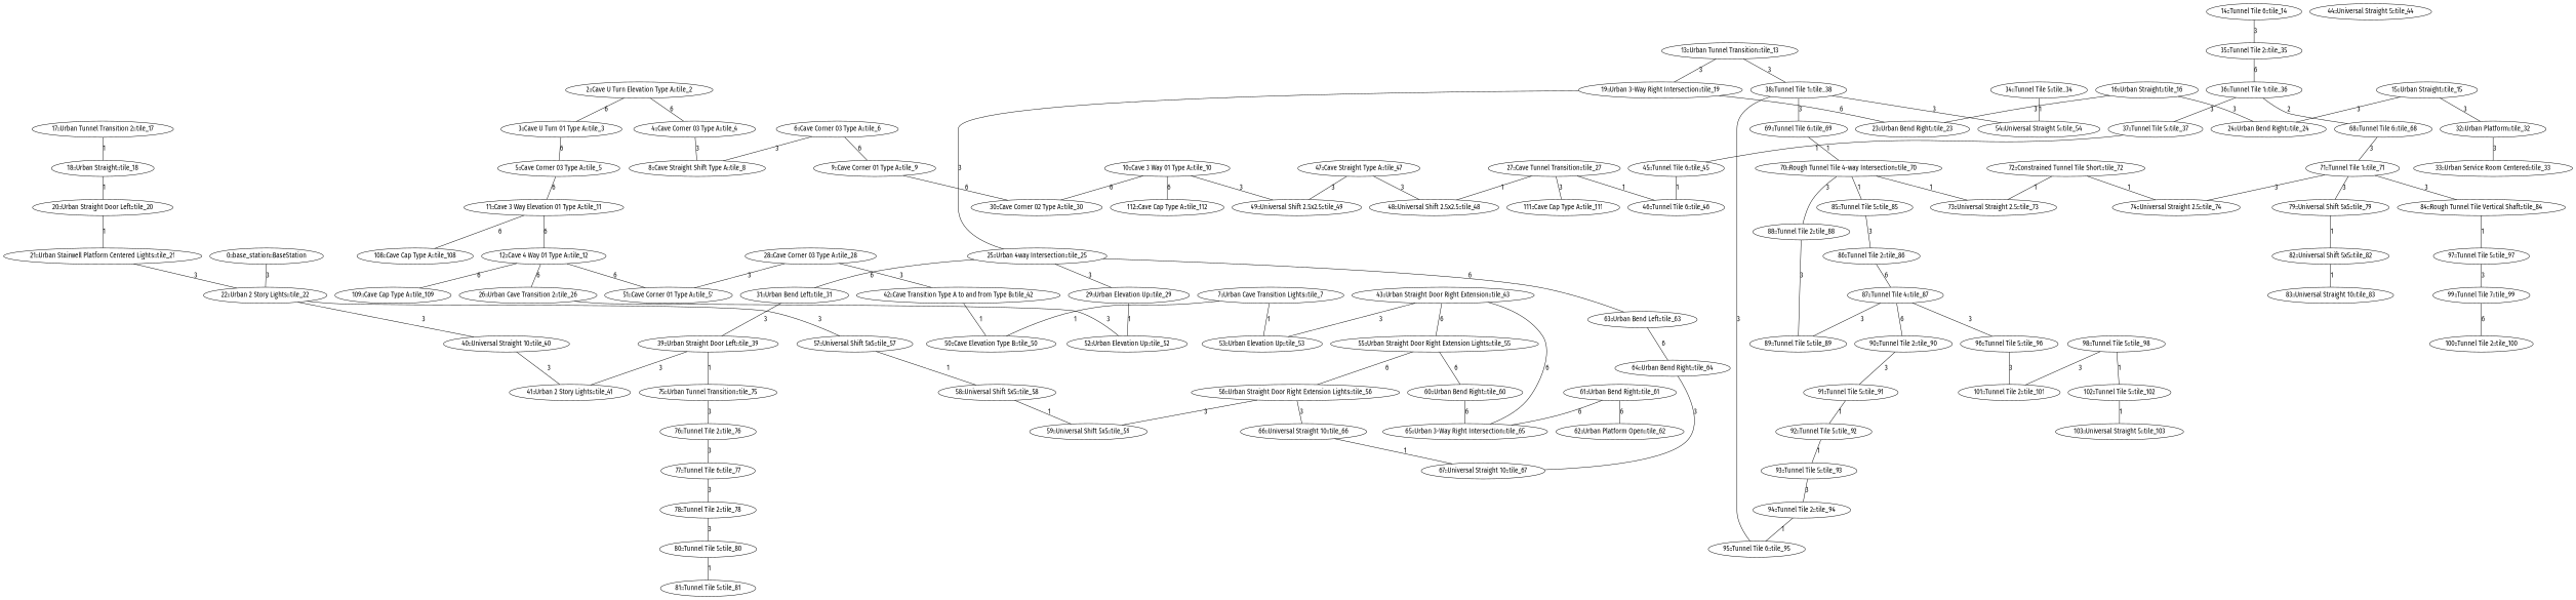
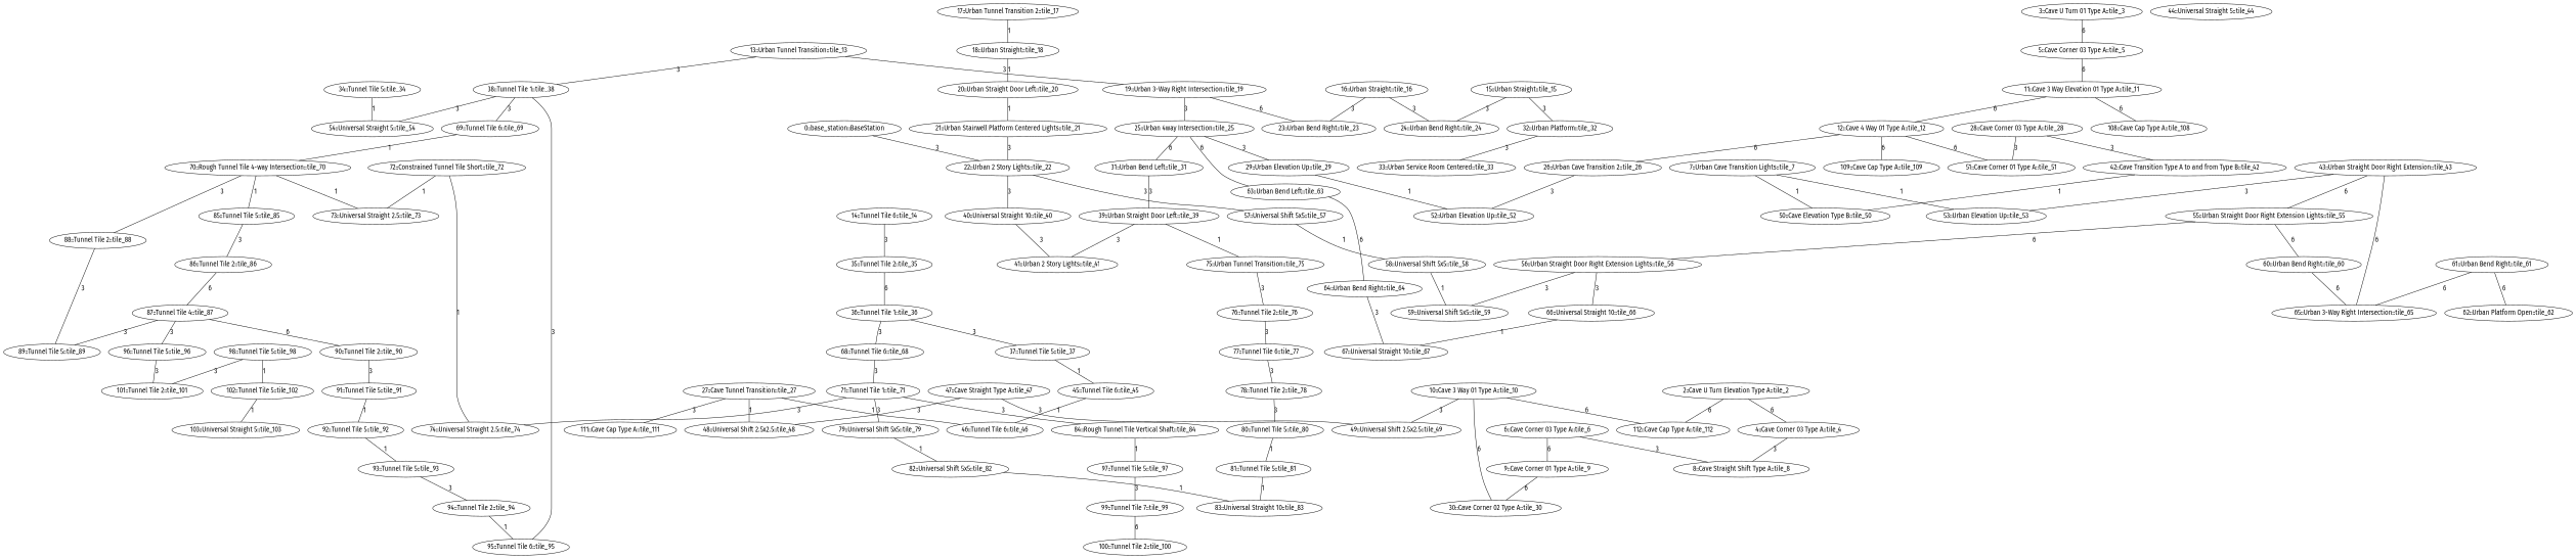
  graph {
    fontname="Fira Sans"
    node [fontname="Fira Sans"]
    edge [fontname="Fira Sans"]
    n1 [label="0::base_station::BaseStation"]
    n2 [label="22::Urban 2 Story Lights::tile_22"]
    n3 [label="40::Universal Straight 10::tile_40"]
    n4 [label="57::Universal Shift 5x5::tile_57"]
    n5 [label="2::Cave U Turn Elevation Type A::tile_2"]
    n6 [label="3::Cave U Turn 01 Type A::tile_3"]
    n7 [label="4::Cave Corner 03 Type A::tile_4"]
    n8 [label="5::Cave Corner 03 Type A::tile_5"]
    n9 [label="8::Cave Straight Shift Type A::tile_8"]
    n10 [label="11::Cave 3 Way Elevation 01 Type A::tile_11"]
    n11 [label="12::Cave 4 Way 01 Type A::tile_12"]
    n12 [label="108::Cave Cap Type A::tile_108"]
    n13 [label="6::Cave Corner 03 Type A::tile_6"]
    n14 [label="9::Cave Corner 01 Type A::tile_9"]
    n15 [label="30::Cave Corner 02 Type A::tile_30"]
    n16 [label="7::Urban Cave Transition Lights::tile_7"]
    n17 [label="50::Cave Elevation Type B::tile_50"]
    n18 [label="53::Urban Elevation Up::tile_53"]
    n19 [label="10::Cave 3 Way 01 Type A::tile_10"]
    n20 [label="49::Universal Shift 2.5x2.5::tile_49"]
    n21 [label="112::Cave Cap Type A::tile_112"]
    n22 [label="26::Urban Cave Transition 2::tile_26"]
    n23 [label="51::Cave Corner 01 Type A::tile_51"]
    n24 [label="109::Cave Cap Type A::tile_109"]
    n25 [label="52::Urban Elevation Up::tile_52"]
    n26 [label="13::Urban Tunnel Transition::tile_13"]
    n27 [label="19::Urban 3-Way Right Intersection::tile_19"]
    n28 [label="38::Tunnel Tile 1::tile_38"]
    n29 [label="23::Urban Bend Right::tile_23"]
    n30 [label="25::Urban 4way Intersection::tile_25"]
    n31 [label="54::Universal Straight 5::tile_54"]
    n32 [label="69::Tunnel Tile 6::tile_69"]
    n33 [label="95::Tunnel Tile 6::tile_95"]
    n34 [label="14::Tunnel Tile 6::tile_14"]
    n35 [label="35::Tunnel Tile 2::tile_35"]
    n36 [label="36::Tunnel Tile 1::tile_36"]
    n37 [label="15::Urban Straight::tile_15"]
    n38 [label="24::Urban Bend Right::tile_24"]
    n39 [label="32::Urban Platform::tile_32"]
    n40 [label="33::Urban Service Room Centered::tile_33"]
    n41 [label="16::Urban Straight::tile_16"]
    n42 [label="17::Urban Tunnel Transition 2::tile_17"]
    n43 [label="18::Urban Straight::tile_18"]
    n44 [label="20::Urban Straight Door Left::tile_20"]
    n45 [label="21::Urban Stairwell Platform Centered Lights::tile_21"]
    n46 [label="29::Urban Elevation Up::tile_29"]
    n47 [label="31::Urban Bend Left::tile_31"]
    n48 [label="63::Urban Bend Left::tile_63"]
    n49 [label="41::Urban 2 Story Lights::tile_41"]
    n50 [label="58::Universal Shift 5x5::tile_58"]
    n51 [label="39::Urban Straight Door Left::tile_39"]
    n52 [label="64::Urban Bend Right::tile_64"]
    n53 [label="27::Cave Tunnel Transition::tile_27"]
    n54 [label="46::Tunnel Tile 6::tile_46"]
    n55 [label="48::Universal Shift 2.5x2.5::tile_48"]
    n56 [label="111::Cave Cap Type A::tile_111"]
    n57 [label="28::Cave Corner 03 Type A::tile_28"]
    n58 [label="42::Cave Transition Type A to and from Type B::tile_42"]
    n59 [label="75::Urban Tunnel Transition::tile_75"]
    n60 [label="34::Tunnel Tile 5::tile_34"]
    n61 [label="37::Tunnel Tile 5::tile_37"]
    n62 [label="68::Tunnel Tile 6::tile_68"]
    n63 [label="45::Tunnel Tile 6::tile_45"]
    n64 [label="71::Tunnel Tile 1::tile_71"]
    n65 [label="70::Rough Tunnel Tile 4-way Intersection::tile_70"]
    n66 [label="76::Tunnel Tile 2::tile_76"]
    n67 [label="43::Urban Straight Door Right Extension::tile_43"]
    n68 [label="55::Urban Straight Door Right Extension Lights::tile_55"]
    n69 [label="65::Urban 3-Way Right Intersection::tile_65"]
    n70 [label="56::Urban Straight Door Right Extension Lights::tile_56"]
    n71 [label="60::Urban Bend Right::tile_60"]
    n72 [label="44::Universal Straight 5::tile_44"]
    n73 [label="47::Cave Straight Type A::tile_47"]
    n74 [label="59::Universal Shift 5x5::tile_59"]
    n75 [label="66::Universal Straight 10::tile_66"]
    n76 [label="67::Universal Straight 10::tile_67"]
    n77 [label="61::Urban Bend Right::tile_61"]
    n78 [label="62::Urban Platform Open::tile_62"]
    n79 [label="74::Universal Straight 2.5::tile_74"]
    n80 [label="79::Universal Shift 5x5::tile_79"]
    n81 [label="84::Rough Tunnel Tile Vertical Shaft::tile_84"]
    n82 [label="73::Universal Straight 2.5::tile_73"]
    n83 [label="85::Tunnel Tile 5::tile_85"]
    n84 [label="88::Tunnel Tile 2::tile_88"]
    n85 [label="86::Tunnel Tile 2::tile_86"]
    n86 [label="89::Tunnel Tile 5::tile_89"]
    n87 [label="82::Universal Shift 5x5::tile_82"]
    n88 [label="97::Tunnel Tile 5::tile_97"]
    n89 [label="72::Constrained Tunnel Tile Short::tile_72"]
    n90 [label="77::Tunnel Tile 6::tile_77"]
    n91 [label="78::Tunnel Tile 2::tile_78"]
    n92 [label="80::Tunnel Tile 5::tile_80"]
    n93 [label="81::Tunnel Tile 5::tile_81"]
    n94 [label="83::Universal Straight 10::tile_83"]
    n95 [label="99::Tunnel Tile 7::tile_99"]
    n96 [label="87::Tunnel Tile 4::tile_87"]
    n97 [label="90::Tunnel Tile 2::tile_90"]
    n98 [label="96::Tunnel Tile 5::tile_96"]
    n99 [label="91::Tunnel Tile 5::tile_91"]
    n100 [label="101::Tunnel Tile 2::tile_101"]
    n101 [label="92::Tunnel Tile 5::tile_92"]
    n102 [label="93::Tunnel Tile 5::tile_93"]
    n103 [label="94::Tunnel Tile 2::tile_94"]
    n104 [label="100::Tunnel Tile 2::tile_100"]
    n105 [label="98::Tunnel Tile 5::tile_98"]
    n106 [label="102::Tunnel Tile 5::tile_102"]
    n107 [label="103::Universal Straight 5::tile_103"]
    n1 -- n2 [label=3]
    n2 -- n3 [label=3]
    n2 -- n4 [label=3]
    n3 -- n49 [label=3]
    n4 -- n50 [label=1]
-   n5 -- n6 [label=6]
+   n5 -- n21 [label=6]
    n5 -- n7 [label=6]
    n6 -- n8 [label=6]
    n7 -- n9 [label=3]
    n8 -- n10 [label=6]
    n10 -- n11 [label=6]
    n10 -- n12 [label=6]
    n11 -- n22 [label=6]
    n11 -- n23 [label=6]
    n11 -- n24 [label=6]
    n13 -- n9 [label=3]
    n13 -- n14 [label=6]
    n14 -- n15 [label=6]
    n16 -- n17 [label=1]
    n16 -- n18 [label=1]
    n19 -- n15 [label=6]
    n19 -- n20 [label=3]
    n19 -- n21 [label=6]
    n22 -- n25 [label=3]
    n26 -- n27 [label=3]
    n26 -- n28 [label=3]
    n27 -- n29 [label=6]
    n27 -- n30 [label=3]
    n28 -- n31 [label=3]
    n28 -- n32 [label=3]
    n28 -- n33 [label=3]
    n30 -- n46 [label=3]
    n30 -- n47 [label=6]
    n30 -- n48 [label=6]
    n32 -- n65 [label=1]
    n34 -- n35 [label=3]
    n35 -- n36 [label=6]
    n36 -- n61 [label=3]
-   n36 -- n62 [label=2]
+   n36 -- n62 [label=3]
    n37 -- n38 [label=3]
    n37 -- n39 [label=3]
    n39 -- n40 [label=3]
    n41 -- n29 [label=3]
    n41 -- n38 [label=3]
    n42 -- n43 [label=1]
    n43 -- n44 [label=1]
    n44 -- n45 [label=1]
    n45 -- n2 [label=3]
    n46 -- n25 [label=1]
    n47 -- n51 [label=3]
    n48 -- n52 [label=6]
    n50 -- n74 [label=1]
    n51 -- n49 [label=3]
    n51 -- n59 [label=1]
    n52 -- n76 [label=3]
    n53 -- n54 [label=1]
    n53 -- n55 [label=1]
    n53 -- n56 [label=3]
    n57 -- n23 [label=3]
    n57 -- n58 [label=3]
    n58 -- n17 [label=1]
    n59 -- n66 [label=3]
    n60 -- n31 [label=1]
    n61 -- n63 [label=1]
    n62 -- n64 [label=3]
    n63 -- n54 [label=1]
    n64 -- n79 [label=3]
    n64 -- n80 [label=3]
    n64 -- n81 [label=3]
    n65 -- n82 [label=1]
    n65 -- n83 [label=1]
    n65 -- n84 [label=3]
    n66 -- n90 [label=3]
    n67 -- n18 [label=3]
    n67 -- n68 [label=6]
    n67 -- n69 [label=6]
    n68 -- n70 [label=6]
    n68 -- n71 [label=6]
    n70 -- n74 [label=3]
    n70 -- n75 [label=3]
    n71 -- n69 [label=6]
    n73 -- n20 [label=3]
    n73 -- n55 [label=3]
    n75 -- n76 [label=1]
    n77 -- n69 [label=6]
    n77 -- n78 [label=6]
    n80 -- n87 [label=1]
    n81 -- n88 [label=1]
    n83 -- n85 [label=3]
    n84 -- n86 [label=3]
    n85 -- n96 [label=6]
    n87 -- n94 [label=1]
    n88 -- n95 [label=3]
    n89 -- n79 [label=1]
    n89 -- n82 [label=1]
    n90 -- n91 [label=3]
    n91 -- n92 [label=3]
    n92 -- n93 [label=1]
+   n93 -- n94 [label=1]
    n95 -- n104 [label=6]
    n96 -- n86 [label=3]
    n96 -- n97 [label=6]
    n96 -- n98 [label=3]
    n97 -- n99 [label=3]
    n98 -- n100 [label=3]
    n99 -- n101 [label=1]
    n101 -- n102 [label=1]
    n102 -- n103 [label=3]
    n103 -- n33 [label=1]
    n105 -- n100 [label=3]
    n105 -- n106 [label=1]
    n106 -- n107 [label=1]
  }
